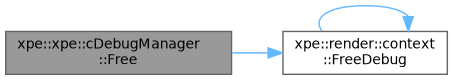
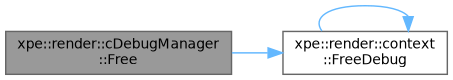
  digraph {
    rankdir=LR
    node [fontname=Helvetica fontsize=10 shape=box style=filled]
    edge [color=steelblue1 fontname=Helvetica fontsize=10 labelfontname=Helvetica labelfontsize=10 style=solid]
-   n1 [color=gray40 fillcolor=grey60 fontcolor=black height=0.2 label="xpe::xpe::cDebugManager\l::Free" width=0.4]
+   n1 [color=gray40 fillcolor=grey60 fontcolor=black height=0.2 label="xpe::render::cDebugManager\l::Free" width=0.4]
    n2 [color=grey40 fillcolor=white height=0.2 label="xpe::render::context\l::FreeDebug" width=0.4]
    n1 -> n2
    n2 -> n2
  }
